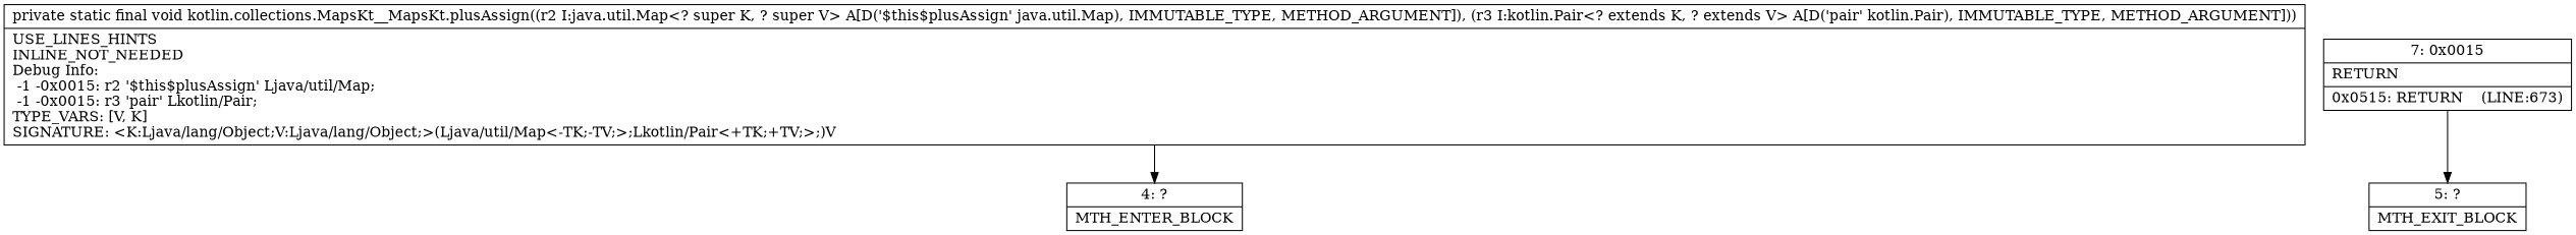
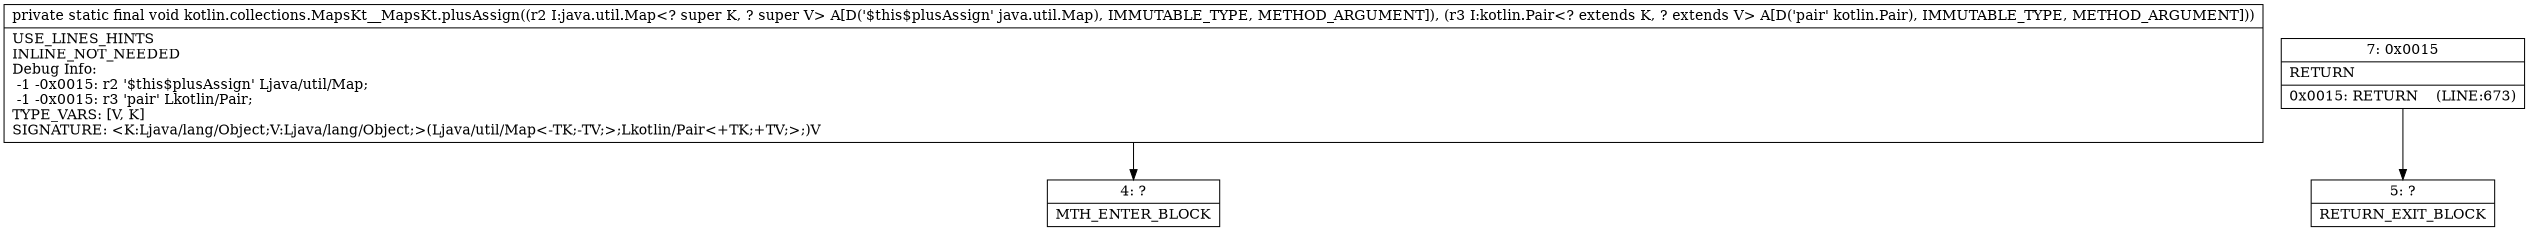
  digraph {
    node [shape=record]
    n1 [label="{4\:\ ?|MTH_ENTER_BLOCK\l}"]
-   n2 [label="{7\:\ 0x0015|RETURN\l|0x0515: RETURN    (LINE:673)\l}"]
-   n3 [label="{5\:\ ?|MTH_EXIT_BLOCK\l}"]
+   n2 [label="{7\:\ 0x0015|RETURN\l|0x0015: RETURN    (LINE:673)\l}"]
+   n3 [label="{5\:\ ?|RETURN_EXIT_BLOCK\l}"]
    n4 [label="{private static final void kotlin.collections.MapsKt__MapsKt.plusAssign((r2 I:java.util.Map\<? super K, ? super V\> A[D('$this$plusAssign' java.util.Map), IMMUTABLE_TYPE, METHOD_ARGUMENT]), (r3 I:kotlin.Pair\<? extends K, ? extends V\> A[D('pair' kotlin.Pair), IMMUTABLE_TYPE, METHOD_ARGUMENT]))  | USE_LINES_HINTS\lINLINE_NOT_NEEDED\lDebug Info:\l  \-1 \-0x0015: r2 '$this$plusAssign' Ljava\/util\/Map;\l  \-1 \-0x0015: r3 'pair' Lkotlin\/Pair;\lTYPE_VARS: [V, K]\lSIGNATURE: \<K:Ljava\/lang\/Object;V:Ljava\/lang\/Object;\>(Ljava\/util\/Map\<\-TK;\-TV;\>;Lkotlin\/Pair\<+TK;+TV;\>;)V\l}"]
    n2 -> n3
    n4 -> n1
  }
